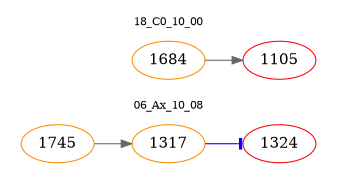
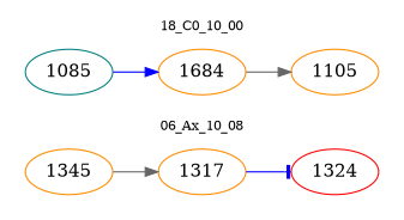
  digraph {
    rankdir=LR
    node [color=darkorange]
    edge [arrowhead=normal color=gray40]
-   n1 [label=1745]
+   n1 [label=1345]
    n2 [label=1317]
    n3 [color=red label=1324]
+   n4 [color=teal label=1085]
    n5 [label=1684]
-   n6 [color=red label=1105]
+   n6 [label=1105]
    subgraph cluster_1 {
      color=white
      fontsize=10
      label="06_Ax_10_08"
      n1
      n2
      n3
    }
    subgraph cluster_2 {
      color=white
      fontsize=10
      label="18_C0_10_00"
+     n4
      n5
      n6
    }
    n1 -> n2
    n2 -> n3 [arrowhead=tee color=blue]
+   n4 -> n5 [color=blue]
    n5 -> n6
  }
